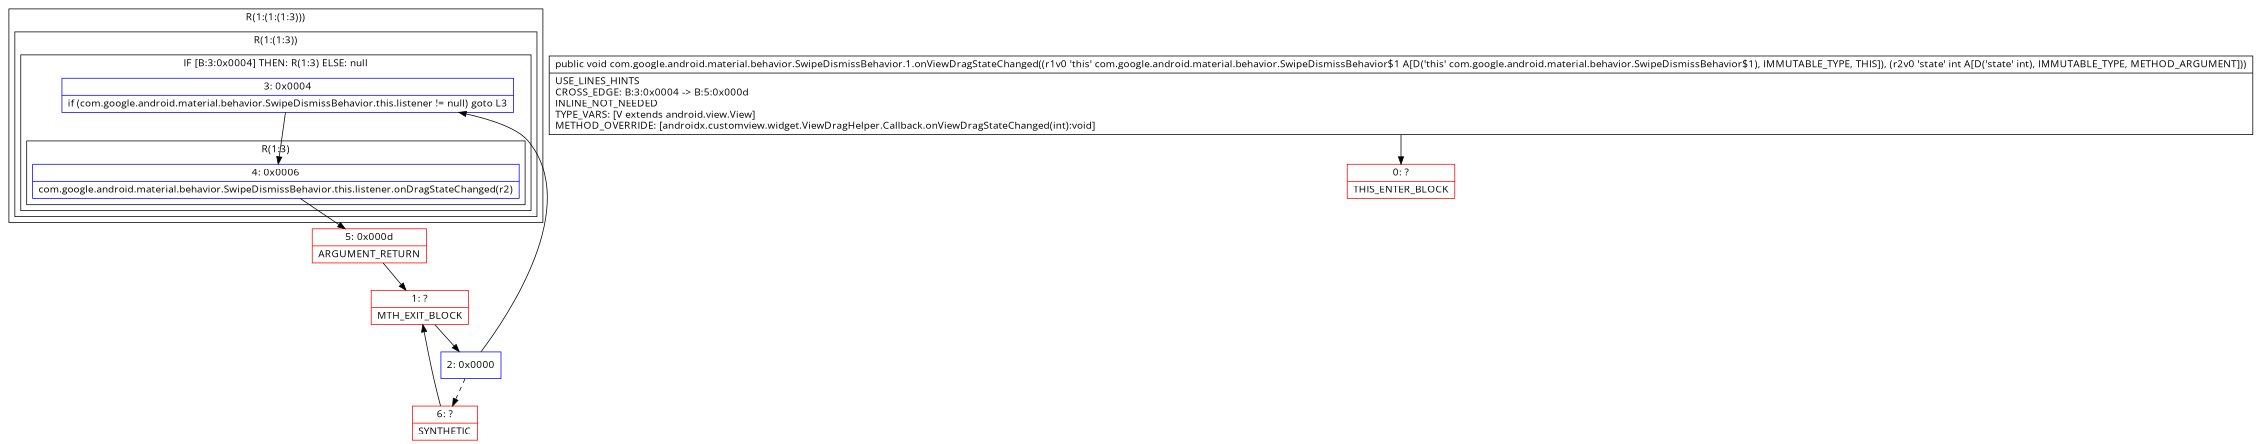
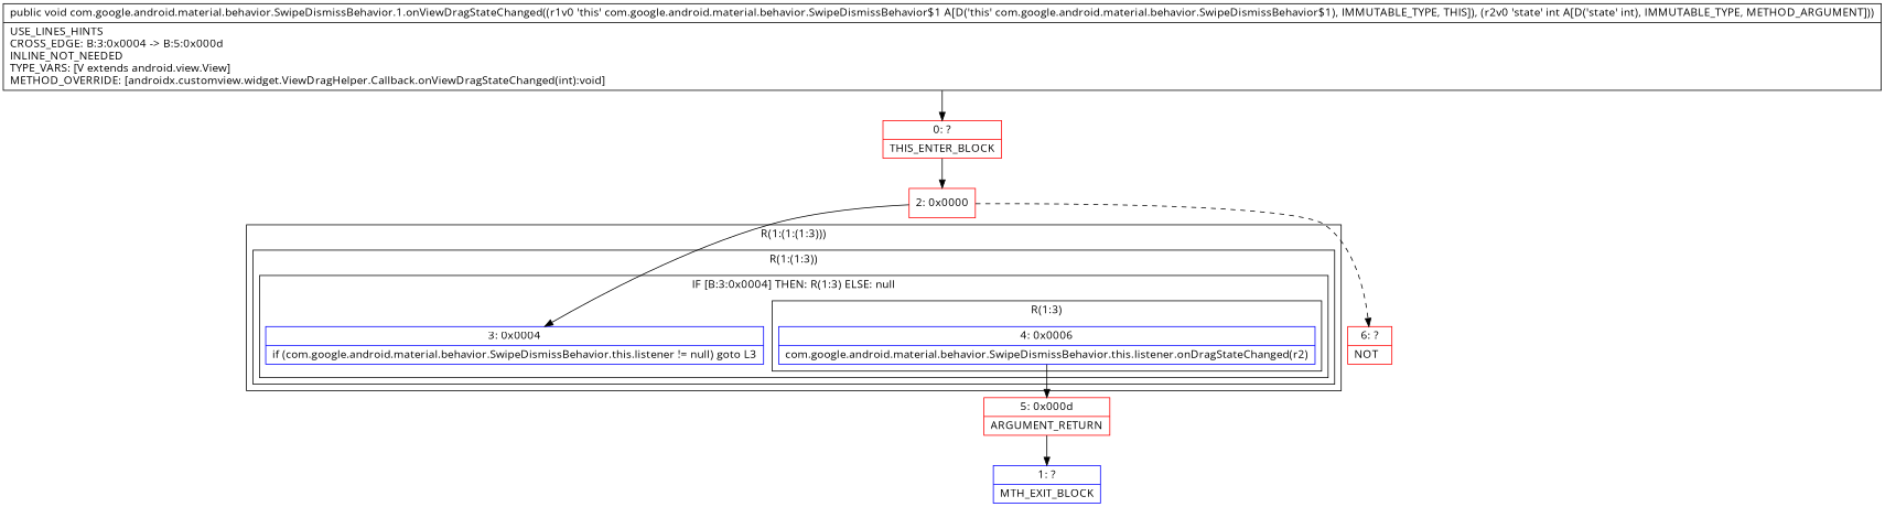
  digraph {
    fontname="Open Sans"
    node [color=red fontname="Open Sans" shape=record]
    edge [fontname="Open Sans"]
    n1 [color=blue label="{4\:\ 0x0006|com.google.android.material.behavior.SwipeDismissBehavior.this.listener.onDragStateChanged(r2)\l}"]
    n2 [color=blue label="{3\:\ 0x0004|if (com.google.android.material.behavior.SwipeDismissBehavior.this.listener != null) goto L3\l}"]
    n3 [label="{5\:\ 0x000d|ARGUMENT_RETURN\l}"]
-   n4 [label="{6\:\ ?|SYNTHETIC\l}"]
-   n5 [label="{1\:\ ?|MTH_EXIT_BLOCK\l}"]
+   n4 [label="{6\:\ ?|NOT\l}"]
+   n5 [color=blue label="{1\:\ ?|MTH_EXIT_BLOCK\l}"]
    n6 [label="{0\:\ ?|THIS_ENTER_BLOCK\l}"]
-   n7 [color=blue label="{2\:\ 0x0000}"]
+   n7 [label="{2\:\ 0x0000}"]
    n8 [label="{public void com.google.android.material.behavior.SwipeDismissBehavior.1.onViewDragStateChanged((r1v0 'this' com.google.android.material.behavior.SwipeDismissBehavior$1 A[D('this' com.google.android.material.behavior.SwipeDismissBehavior$1), IMMUTABLE_TYPE, THIS]), (r2v0 'state' int A[D('state' int), IMMUTABLE_TYPE, METHOD_ARGUMENT]))  | USE_LINES_HINTS\lCROSS_EDGE: B:3:0x0004 \-\> B:5:0x000d\lINLINE_NOT_NEEDED\lTYPE_VARS: [V extends android.view.View]\lMETHOD_OVERRIDE: [androidx.customview.widget.ViewDragHelper.Callback.onViewDragStateChanged(int):void]\l}" color=""]
    subgraph cluster_1 {
      label="R(1:(1:(1:3)))"
      subgraph cluster_2 {
        label="R(1:(1:3))"
        subgraph cluster_3 {
          label="IF [B:3:0x0004] THEN: R(1:3) ELSE: null"
          n2
          subgraph cluster_4 {
            label="R(1:3)"
            n1
          }
        }
      }
    }
    n1 -> n3
-   n2 -> n1
    n3 -> n5
-   n4 -> n5
-   n5 -> n7
+   n6 -> n7
    n7 -> n2
    n7 -> n4 [style=dashed]
    n8 -> n6
  }
